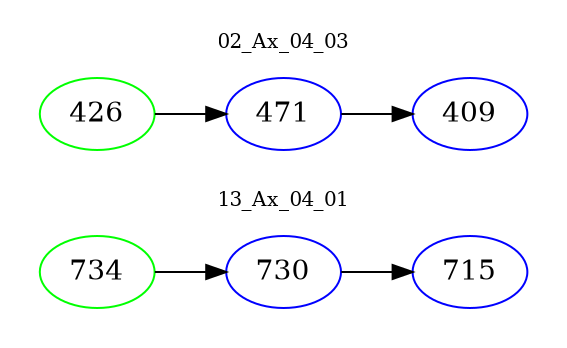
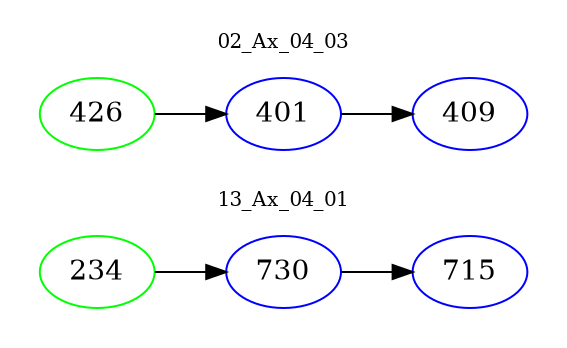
  digraph {
    rankdir=LR
    node [color=blue]
    edge [color=black]
-   n1 [color=green label=734]
+   n1 [color=green label=234]
    n2 [label=730]
    n3 [label=715]
    n4 [color=green label=426]
-   n5 [label=471]
+   n5 [label=401]
    n6 [label=409]
    subgraph cluster_1 {
      color=white
      fontsize=10
      label="13_Ax_04_01"
      n1
      n2
      n3
    }
    subgraph cluster_2 {
      color=white
      fontsize=10
      label="02_Ax_04_03"
      n4
      n5
      n6
    }
    n1 -> n2
    n2 -> n3
    n4 -> n5
    n5 -> n6
  }
